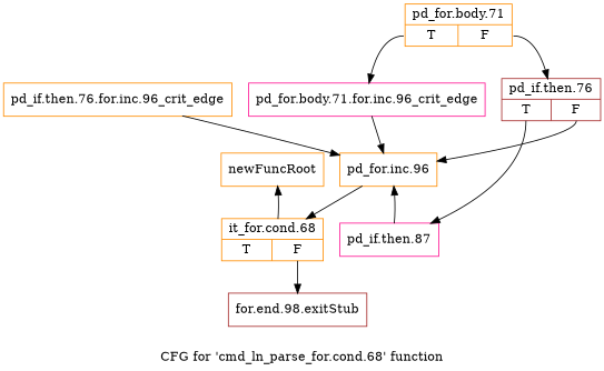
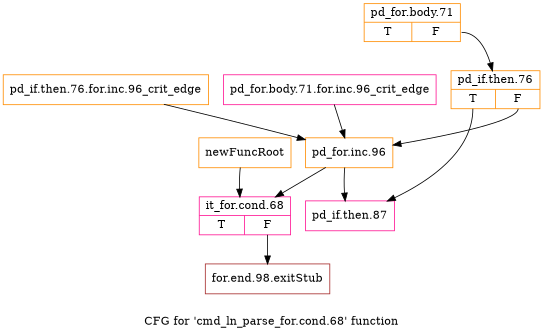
  digraph {
    label="CFG for 'cmd_ln_parse_for.cond.68' function"
    node [color=darkorange shape=record]
    n1 [label="{newFuncRoot}"]
-   n2 [label="{it_for.cond.68|{<s0>T|<s1>F}}"]
+   n2 [color=deeppink label="{it_for.cond.68|{<s0>T|<s1>F}}"]
    n3 [color=brown label="{for.end.98.exitStub}"]
    n4 [label="{pd_for.body.71|{<s0>T|<s1>F}}"]
    n5 [color=deeppink label="{pd_for.body.71.for.inc.96_crit_edge}"]
-   n6 [color=brown label="{pd_if.then.76|{<s0>T|<s1>F}}"]
+   n6 [label="{pd_if.then.76|{<s0>T|<s1>F}}"]
    n7 [label="{pd_for.inc.96}"]
    n8 [color=deeppink label="{pd_if.then.87}"]
    n9 [label="{pd_if.then.76.for.inc.96_crit_edge}"]
-   n2 -> n1
+   n1 -> n2
    n2 -> n3 [tailport=s1]
-   n4 -> n5 [tailport=s0]
    n4 -> n6 [tailport=s1]
    n5 -> n7
    n6 -> n7 [tailport=s1]
    n6 -> n8 [tailport=s0]
    n7 -> n2
-   n8 -> n7
+   n7 -> n8
    n9 -> n7
  }
